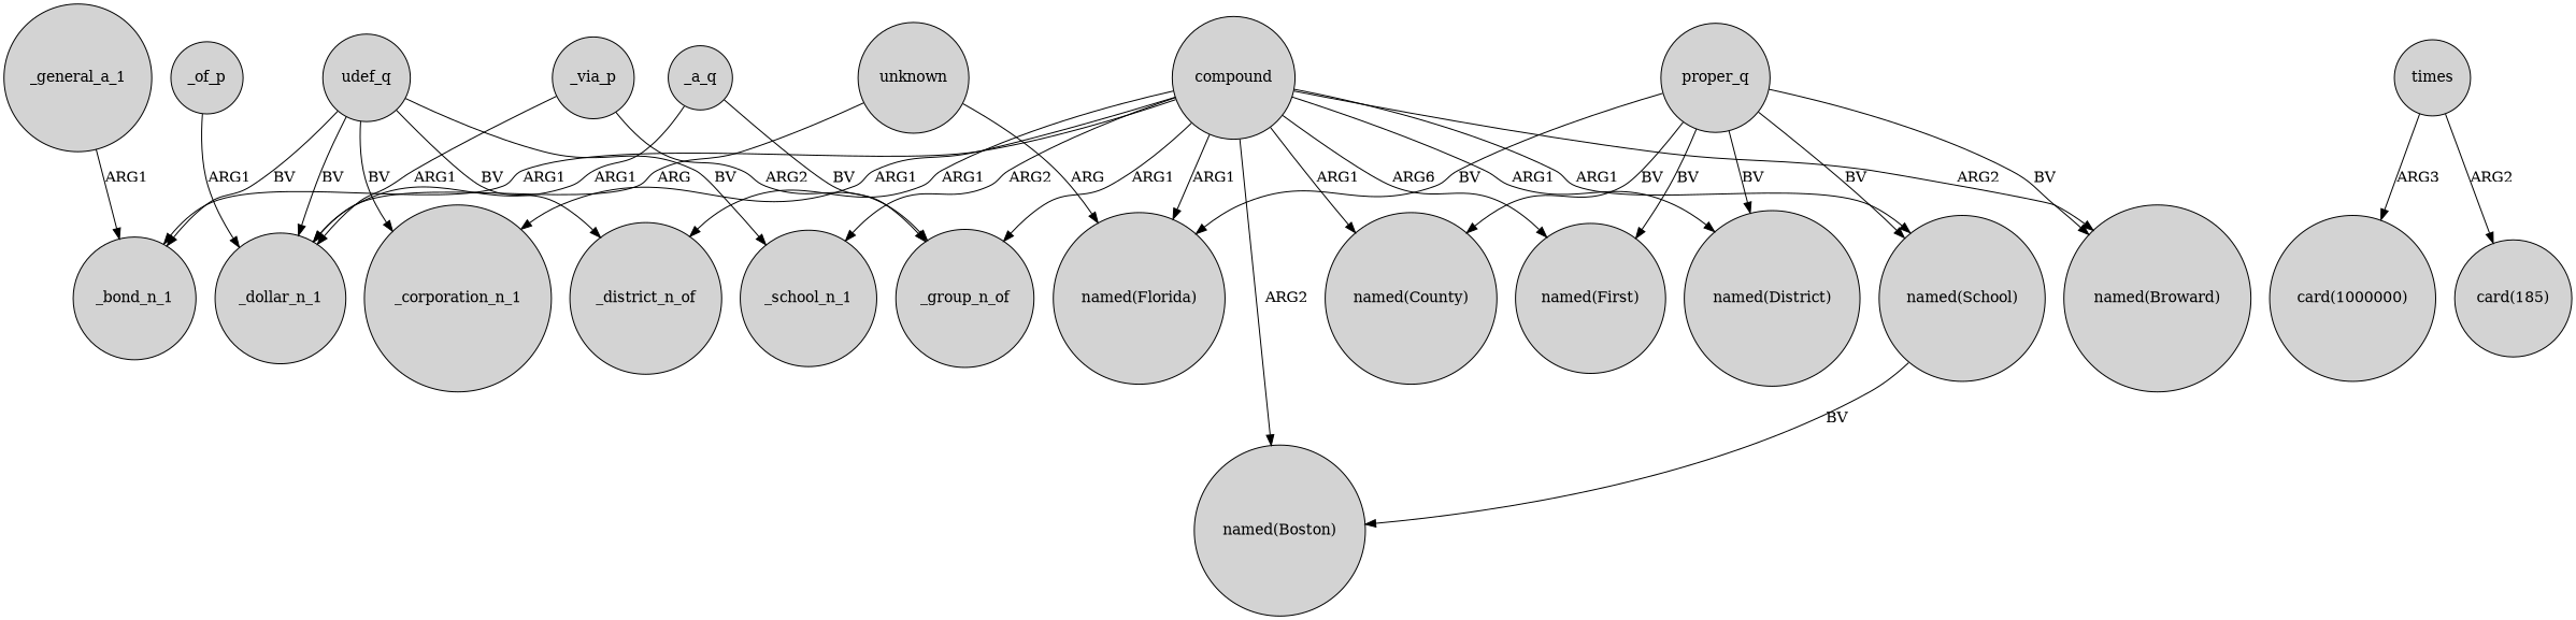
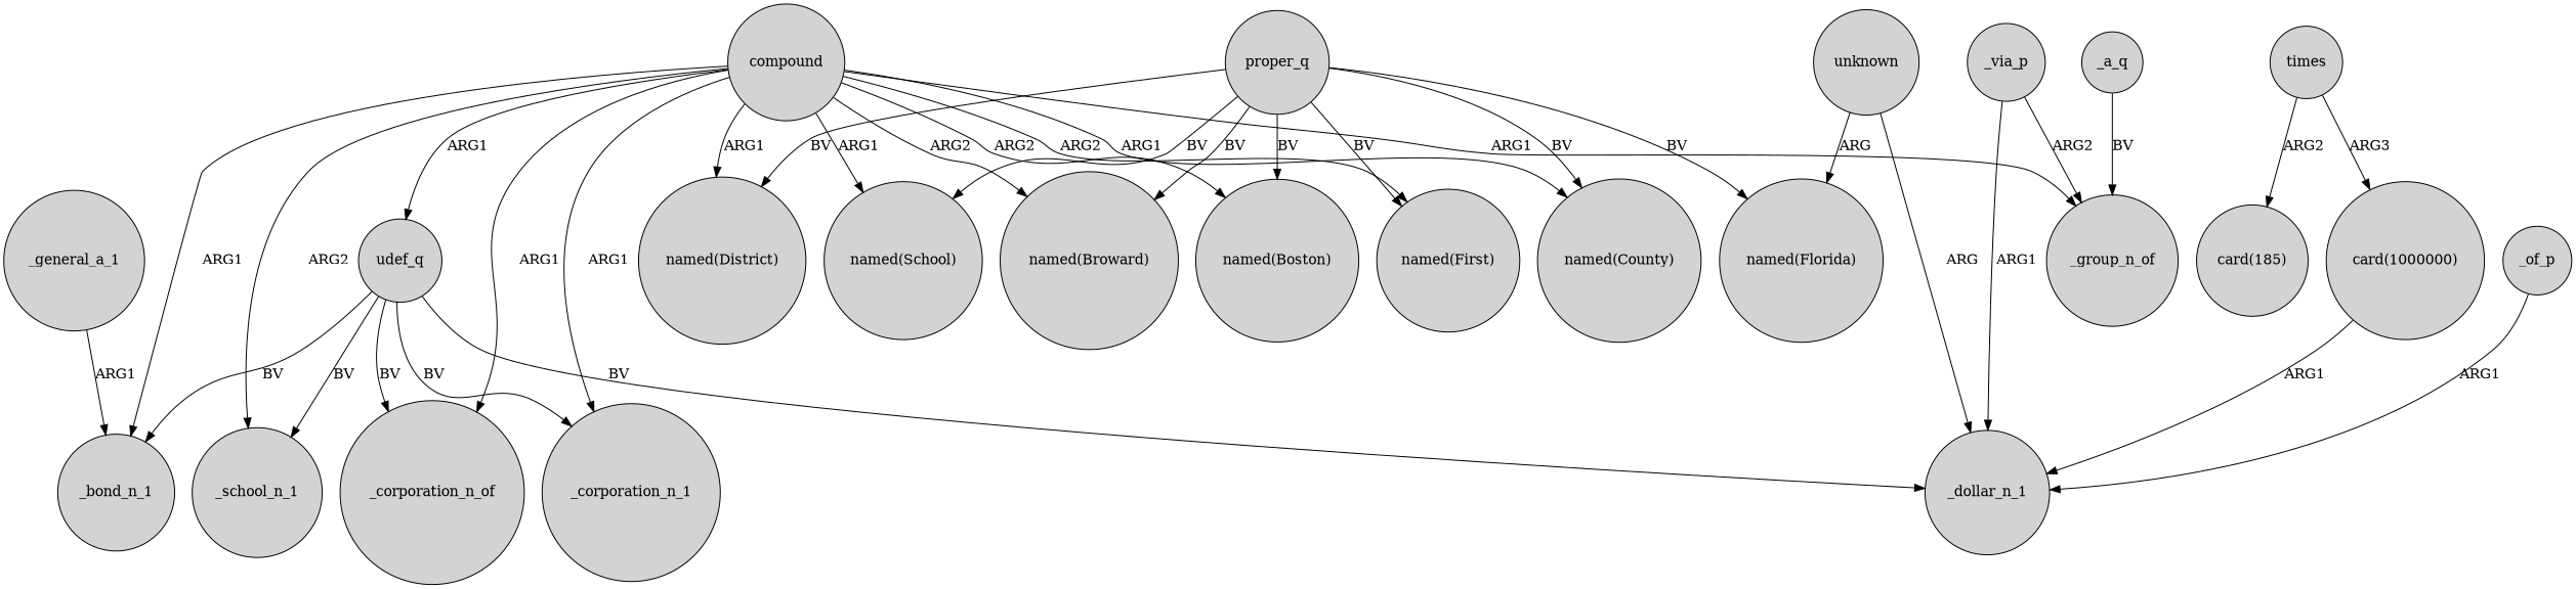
  digraph {
    node [shape=circle style=filled]
    _general_a_1
    _bond_n_1
    "card(1000000)"
    _dollar_n_1
    proper_q
    "named(Boston)"
    "named(Florida)"
    "named(First)"
    "named(District)"
    "named(School)"
    "named(Broward)"
    "named(County)"
    _of_p
    compound
    _corporation_n_1
    _group_n_of
-   _district_n_of
+   _district_n_of [label=_corporation_n_of]
    _school_n_1
    unknown
    udef_q
    _via_p
    times
    "card(185)"
    _a_q
    _general_a_1 -> _bond_n_1 [label=ARG1]
-   _a_q -> _dollar_n_1 [label=ARG1]
-   "named(School)" -> "named(Boston)" [label=BV]
+   "card(1000000)" -> _dollar_n_1 [label=ARG1]
+   proper_q -> "named(Boston)" [label=BV]
    proper_q -> "named(Florida)" [label=BV]
    proper_q -> "named(First)" [label=BV]
    proper_q -> "named(District)" [label=BV]
    proper_q -> "named(School)" [label=BV]
    proper_q -> "named(Broward)" [label=BV]
    proper_q -> "named(County)" [label=BV]
    _of_p -> _dollar_n_1 [label=ARG1]
    compound -> _bond_n_1 [label=ARG1]
    compound -> "named(Boston)" [label=ARG2]
-   compound -> "named(Florida)" [label=ARG1]
-   compound -> "named(First)" [label=ARG6]
+   compound -> udef_q [label=ARG1]
+   compound -> "named(First)" [label=ARG2]
    compound -> "named(District)" [label=ARG1]
    compound -> "named(School)" [label=ARG1]
    compound -> "named(Broward)" [label=ARG2]
    compound -> "named(County)" [label=ARG1]
    compound -> _corporation_n_1 [label=ARG1]
    compound -> _group_n_of [label=ARG1]
    compound -> _district_n_of [label=ARG1]
    compound -> _school_n_1 [label=ARG2]
    unknown -> _dollar_n_1 [label=ARG]
    unknown -> "named(Florida)" [label=ARG]
    udef_q -> _bond_n_1 [label=BV]
    udef_q -> _dollar_n_1 [label=BV]
    udef_q -> _corporation_n_1 [label=BV]
    udef_q -> _district_n_of [label=BV]
    udef_q -> _school_n_1 [label=BV]
    _via_p -> _dollar_n_1 [label=ARG1]
    _via_p -> _group_n_of [label=ARG2]
    times -> "card(1000000)" [label=ARG3]
    times -> "card(185)" [label=ARG2]
    _a_q -> _group_n_of [label=BV]
  }
